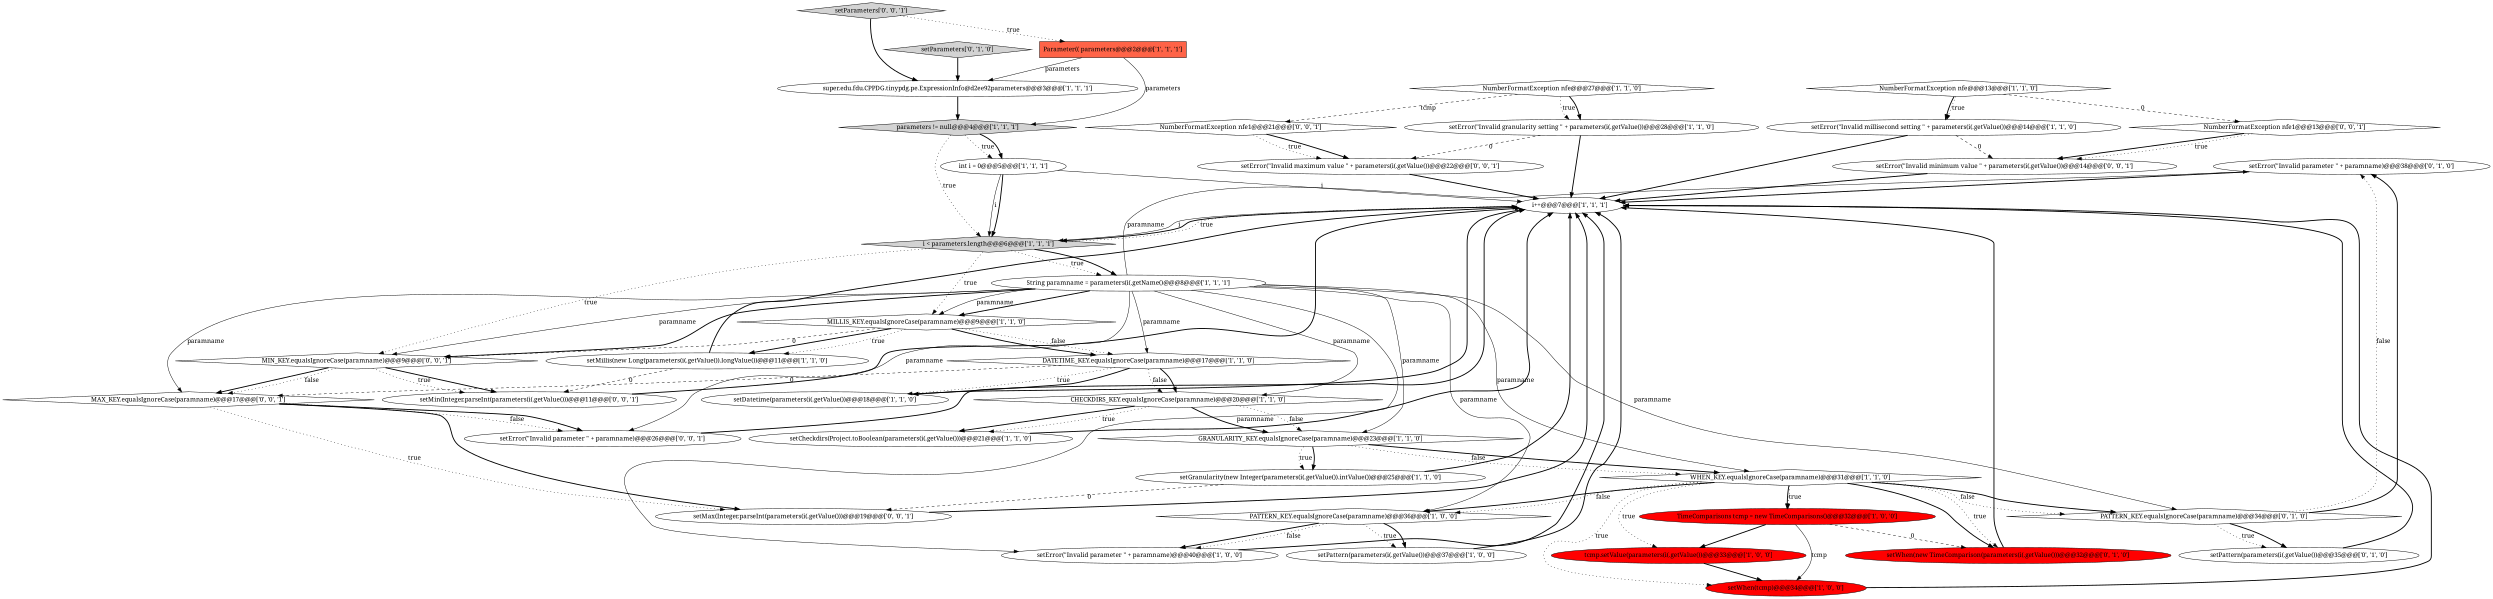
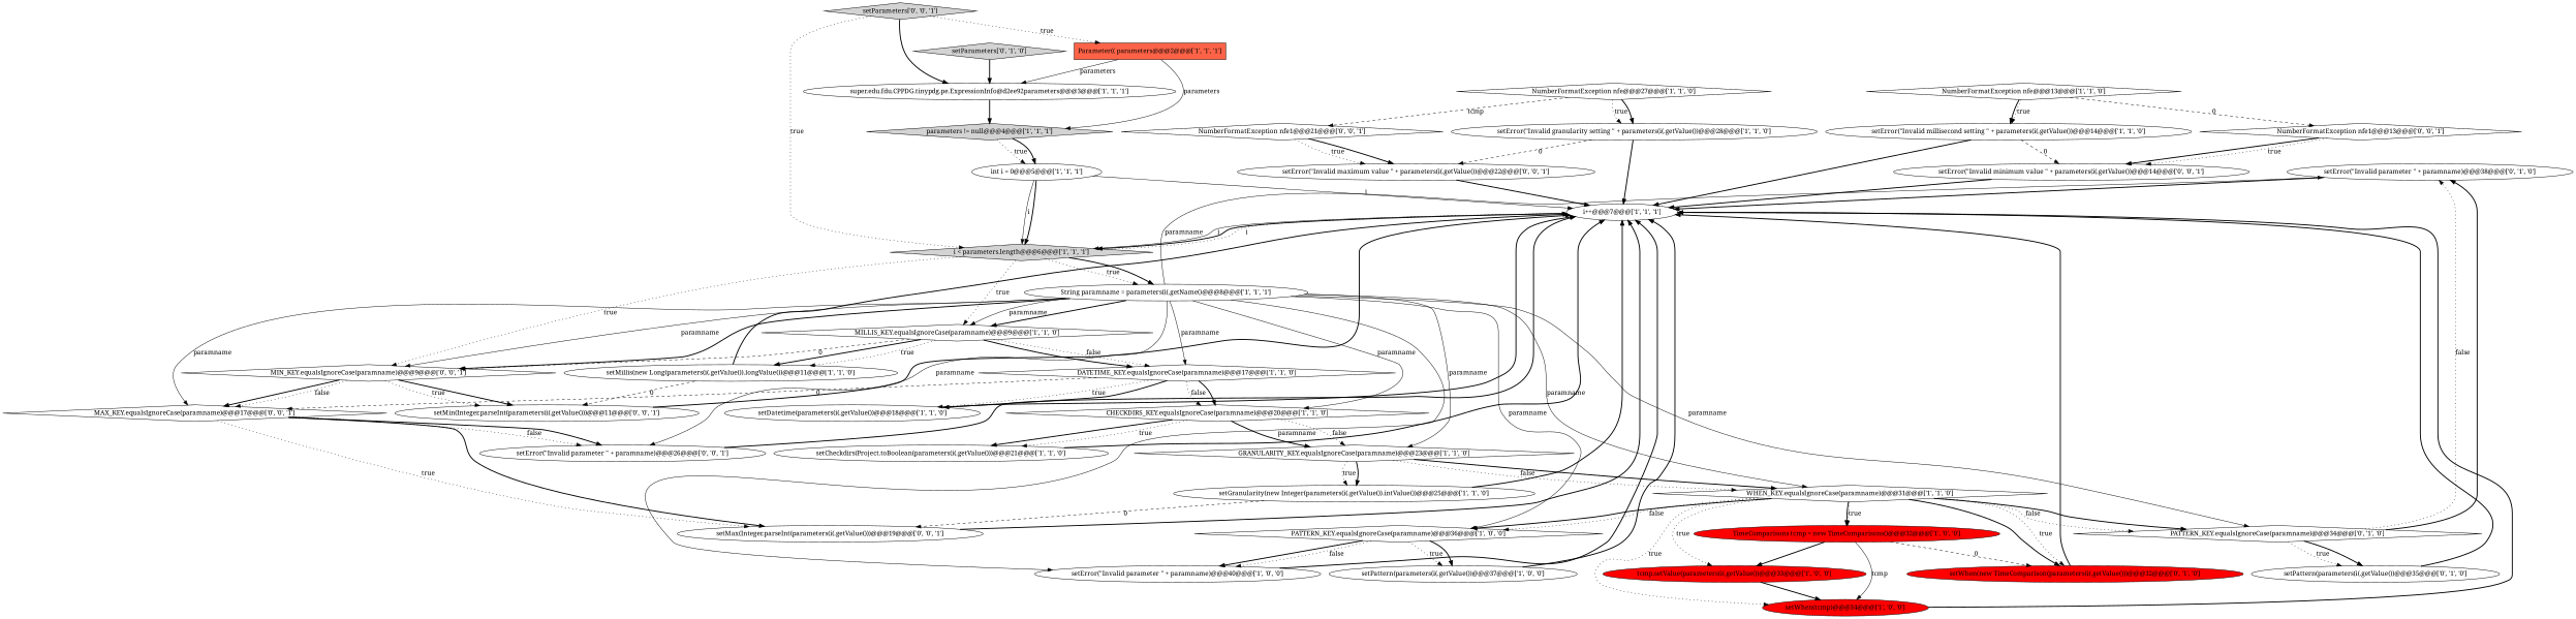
  digraph {
    fontname="Noto Serif"
    node [fillcolor=white fontname="Noto Serif" shape=ellipse style=filled]
    edge [fontname="Noto Serif" style=bold]
    n1 [label="setError(\"Invalid parameter \" + paramname)@@@38@@@['0', '1', '0']"]
    n2 [label="i++@@@7@@@['1', '1', '1']"]
    n3 [fillcolor=lightgray label="i < parameters.length@@@6@@@['1', '1', '1']" shape=diamond]
    n4 [label="DATETIME_KEY.equalsIgnoreCase(paramname)@@@17@@@['1', '1', '0']" shape=diamond]
    n5 [label="MAX_KEY.equalsIgnoreCase(paramname)@@@17@@@['0', '0', '1']" shape=diamond]
    n6 [label="CHECKDIRS_KEY.equalsIgnoreCase(paramname)@@@20@@@['1', '1', '0']" shape=diamond]
    n7 [label="setDatetime(parameters(i(.getValue())@@@18@@@['1', '1', '0']"]
    n8 [label="setError(\"Invalid parameter \" + paramname)@@@26@@@['0', '0', '1']"]
    n9 [label="setMax(Integer.parseInt(parameters(i(.getValue()))@@@19@@@['0', '0', '1']"]
    n10 [label="GRANULARITY_KEY.equalsIgnoreCase(paramname)@@@23@@@['1', '1', '0']" shape=diamond]
    n11 [label="setCheckdirs(Project.toBoolean(parameters(i(.getValue()))@@@21@@@['1', '1', '0']"]
    n12 [label="NumberFormatException nfe1@@@13@@@['0', '0', '1']" shape=diamond]
    n13 [label="setError(\"Invalid minimum value \" + parameters(i(.getValue())@@@14@@@['0', '0', '1']"]
    n14 [fillcolor=lightgray label="setParameters['0', '0', '1']" shape=diamond]
    n15 [fillcolor=tomato label="Parameter(( parameters@@@2@@@['1', '1', '1']" shape=box]
    n16 [label="super.edu.fdu.CPPDG.tinypdg.pe.ExpressionInfo@d2ee92parameters@@@3@@@['1', '1', '1']"]
    n17 [fillcolor=lightgray label="parameters != null@@@4@@@['1', '1', '1']" shape=diamond]
    n18 [label="String paramname = parameters(i(.getName()@@@8@@@['1', '1', '1']"]
    n19 [label="PATTERN_KEY.equalsIgnoreCase(paramname)@@@36@@@['1', '0', '0']" shape=diamond]
    n20 [label="MILLIS_KEY.equalsIgnoreCase(paramname)@@@9@@@['1', '1', '0']" shape=diamond]
    n21 [label="MIN_KEY.equalsIgnoreCase(paramname)@@@9@@@['0', '0', '1']" shape=diamond]
    n22 [label="PATTERN_KEY.equalsIgnoreCase(paramname)@@@34@@@['0', '1', '0']" shape=diamond]
    n23 [label="setError(\"Invalid parameter \" + paramname)@@@40@@@['1', '0', '0']"]
    n24 [label="WHEN_KEY.equalsIgnoreCase(paramname)@@@31@@@['1', '1', '0']" shape=diamond]
    n25 [label="setPattern(parameters(i(.getValue())@@@37@@@['1', '0', '0']"]
    n26 [label="setMillis(new Long(parameters(i(.getValue()).longValue())@@@11@@@['1', '1', '0']"]
    n27 [label="setGranularity(new Integer(parameters(i(.getValue()).intValue())@@@25@@@['1', '1', '0']"]
    n28 [label="setMin(Integer.parseInt(parameters(i(.getValue()))@@@11@@@['0', '0', '1']"]
    n29 [label="setPattern(parameters(i(.getValue())@@@35@@@['0', '1', '0']"]
    n30 [fillcolor=red label="setWhen(tcmp)@@@34@@@['1', '0', '0']"]
    n31 [fillcolor=red label="setWhen(new TimeComparison(parameters(i(.getValue()))@@@32@@@['0', '1', '0']"]
    n32 [fillcolor=red label="TimeComparisons tcmp = new TimeComparisons()@@@32@@@['1', '0', '0']"]
    n33 [fillcolor=red label="tcmp.setValue(parameters(i(.getValue())@@@33@@@['1', '0', '0']"]
    n34 [label="NumberFormatException nfe1@@@21@@@['0', '0', '1']" shape=diamond]
    n35 [label="setError(\"Invalid maximum value \" + parameters(i(.getValue())@@@22@@@['0', '0', '1']"]
    n36 [label="NumberFormatException nfe@@@13@@@['1', '1', '0']" shape=diamond]
    n37 [label="setError(\"Invalid millisecond setting \" + parameters(i(.getValue())@@@14@@@['1', '1', '0']"]
    n38 [label="setError(\"Invalid granularity setting \" + parameters(i(.getValue())@@@28@@@['1', '1', '0']"]
    n39 [label="int i = 0@@@5@@@['1', '1', '1']"]
    n40 [fillcolor=lightgray label="setParameters['0', '1', '0']" shape=diamond]
    n41 [label="NumberFormatException nfe@@@27@@@['1', '1', '0']" shape=diamond]
    n1 -> n2
    n2 -> n3 [label=i style=solid]
    n2 -> n3
-   n3 -> n2 [label=true style=dotted]
+   n3 -> n2 [label=i style=dotted]
    n3 -> n18 [label=true style=dotted]
    n3 -> n18
    n3 -> n20 [label=true style=dotted]
    n3 -> n21 [label=true style=dotted]
    n4 -> n5 [label=0 style=dashed]
    n4 -> n6
    n4 -> n6 [label=false style=dotted]
    n4 -> n7 [label=true style=dotted]
    n4 -> n7
    n5 -> n8 [label=false style=dotted]
    n5 -> n8
    n5 -> n9
    n5 -> n9 [label=true style=dotted]
    n6 -> n10 [label=false style=dotted]
    n6 -> n10
    n6 -> n11 [label=true style=dotted]
    n6 -> n11
    n7 -> n2
    n8 -> n2
    n9 -> n2
    n10 -> n24
    n10 -> n24 [label=false style=dotted]
    n10 -> n27
    n10 -> n27 [label=true style=dotted]
    n11 -> n2
    n12 -> n13
    n12 -> n13 [label=true style=dotted]
    n13 -> n2
    n14 -> n15 [label=true style=dotted]
    n14 -> n16
    n15 -> n16 [label=parameters style=solid]
    n15 -> n17 [label=parameters style=solid]
    n16 -> n17
-   n17 -> n3 [label=true style=dotted]
+   n14 -> n3 [label=true style=dotted]
    n17 -> n39 [label=true style=dotted]
    n17 -> n39
    n18 -> n1 [label=paramname style=solid]
    n18 -> n4 [label=paramname style=solid]
    n18 -> n5 [label=paramname style=solid]
    n18 -> n6 [label=paramname style=solid]
    n18 -> n8 [label=paramname style=solid]
    n18 -> n10 [label=paramname style=solid]
    n18 -> n19 [label=paramname style=solid]
    n18 -> n20
    n18 -> n20 [label=paramname style=solid]
    n18 -> n21
    n18 -> n21 [label=paramname style=solid]
    n18 -> n22 [label=paramname style=solid]
    n18 -> n23 [label=paramname style=solid]
    n18 -> n24 [label=paramname style=solid]
    n19 -> n23
    n19 -> n23 [label=false style=dotted]
    n19 -> n25 [label=true style=dotted]
    n19 -> n25
    n20 -> n4
    n20 -> n4 [label=false style=dotted]
    n20 -> n21 [label=0 style=dashed]
    n20 -> n26 [label=true style=dotted]
    n20 -> n26
    n21 -> n5
    n21 -> n5 [label=false style=dotted]
    n21 -> n28
    n21 -> n28 [label=true style=dotted]
    n22 -> n1 [label=false style=dotted]
    n22 -> n1
    n22 -> n29
    n22 -> n29 [label=true style=dotted]
    n23 -> n2
    n24 -> n19
    n24 -> n19 [label=false style=dotted]
    n24 -> n22
    n24 -> n22 [label=false style=dotted]
    n24 -> n30 [label=true style=dotted]
    n24 -> n31 [label=true style=dotted]
    n24 -> n31
    n24 -> n32
    n24 -> n32 [label=true style=dotted]
    n24 -> n33 [label=true style=dotted]
    n25 -> n2
    n26 -> n2
    n26 -> n28 [label=0 style=dashed]
    n27 -> n2
    n27 -> n9 [label=0 style=dashed]
    n28 -> n2
    n29 -> n2
    n30 -> n2
    n31 -> n2
    n32 -> n30 [label=tcmp style=solid]
    n32 -> n31 [label=0 style=dashed]
    n32 -> n33
    n33 -> n30
    n34 -> n35 [label=true style=dotted]
    n34 -> n35
    n35 -> n2
    n36 -> n12 [label=0 style=dashed]
    n36 -> n37
    n36 -> n37 [label=true style=dotted]
    n37 -> n2
    n37 -> n13 [label=0 style=dashed]
    n38 -> n2
    n38 -> n35 [label=0 style=dashed]
    n39 -> n2 [label=i style=solid]
    n39 -> n3
    n39 -> n3 [label=i style=solid]
    n40 -> n16
    n41 -> n34 [label=tcmp style=dashed]
    n41 -> n38 [label=true style=dotted]
    n41 -> n38
  }
